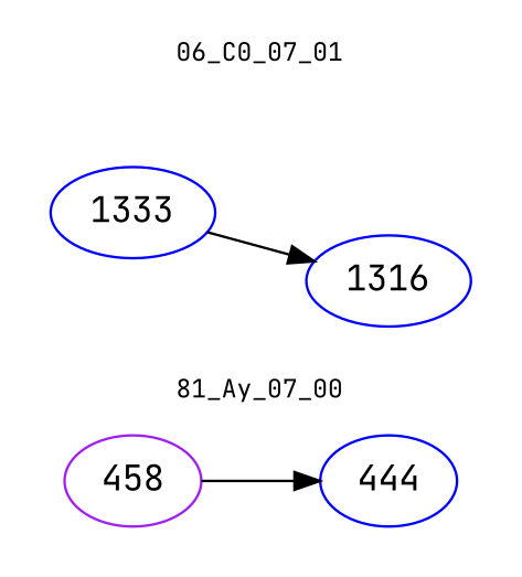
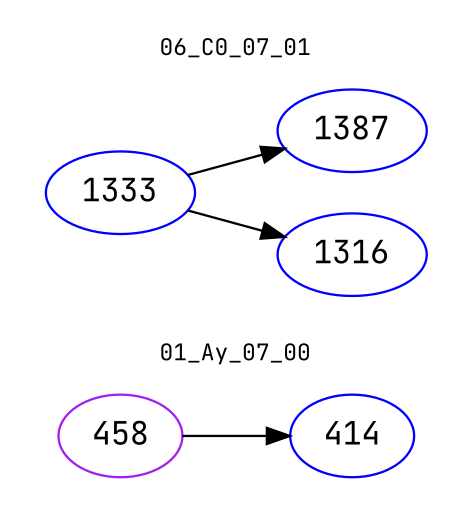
  digraph {
    fontname="JetBrains Mono"
    rankdir=LR
    node [color=blue fontname="JetBrains Mono"]
    edge [color=black fontname="JetBrains Mono"]
    n1 [color=purple label=458]
-   n2 [label=444]
+   n2 [label=414]
    n3 [label=1333]
    n4 [label=1316]
+   n5 [label=1387]
    subgraph cluster_1 {
      color=white
      fontsize=10
-     label="81_Ay_07_00"
+     label="01_Ay_07_00"
      n1
      n2
    }
    subgraph cluster_2 {
      color=white
      fontsize=10
      label="06_C0_07_01"
      n3
      n4
+     n5
    }
    n1 -> n2
    n3 -> n4
+   n3 -> n5
  }
